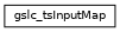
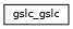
  digraph {
    rankdir=LR
-   n1 [color=black fillcolor=white fontname=Helvetica fontsize=10 height=0.2 label=gslc_tsInputMap shape=record style=filled width=0.4]
+   n1 [color=black fillcolor=white fontname=Helvetica fontsize=10 height=0.2 label=gslc_gslc shape=record style=filled width=0.4]
  }
